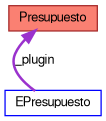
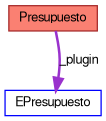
  digraph {
    node [fontname=FreeSans fontsize=10 shape=record style=filled]
    n1 [color=brown fillcolor=salmon fontcolor=black height=0.2 label=Presupuesto width=0.4]
    n2 [color=blue height=0.2 label=EPresupuesto width=0.4 fillcolor=white]
-   n1 -> n2 [color=darkorchid3 dir=back fontname=FreeSans fontsize=10 label=_plugin labelfontname=FreeSans labelfontsize=10 style=bold]
+   n2 -> n1 [color=darkorchid3 dir=back fontname=FreeSans fontsize=10 label=_plugin labelfontname=FreeSans labelfontsize=10 style=bold]
  }
